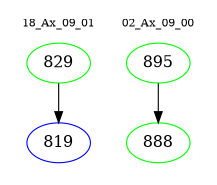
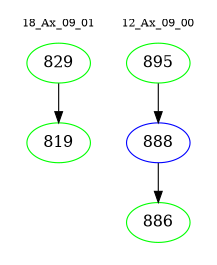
  digraph {
    node [color=green]
    edge [color=black]
    n1 [label=829]
-   n2 [color=blue label=819]
+   n2 [label=819]
    n3 [label=895]
-   n4 [label=888]
+   n4 [color=blue label=888]
+   n5 [label=886]
    subgraph cluster_1 {
      color=white
      fontsize=10
      label="18_Ax_09_01"
      n1
      n2
    }
    subgraph cluster_2 {
      color=white
      fontsize=10
-     label="02_Ax_09_00"
+     label="12_Ax_09_00"
      n3
      n4
+     n5
    }
    n1 -> n2
    n3 -> n4
+   n4 -> n5
  }
